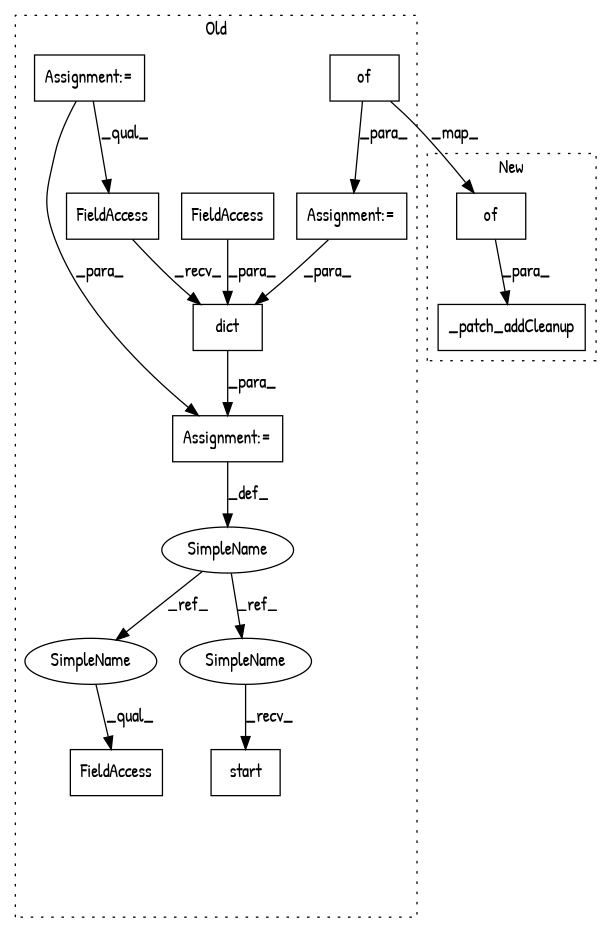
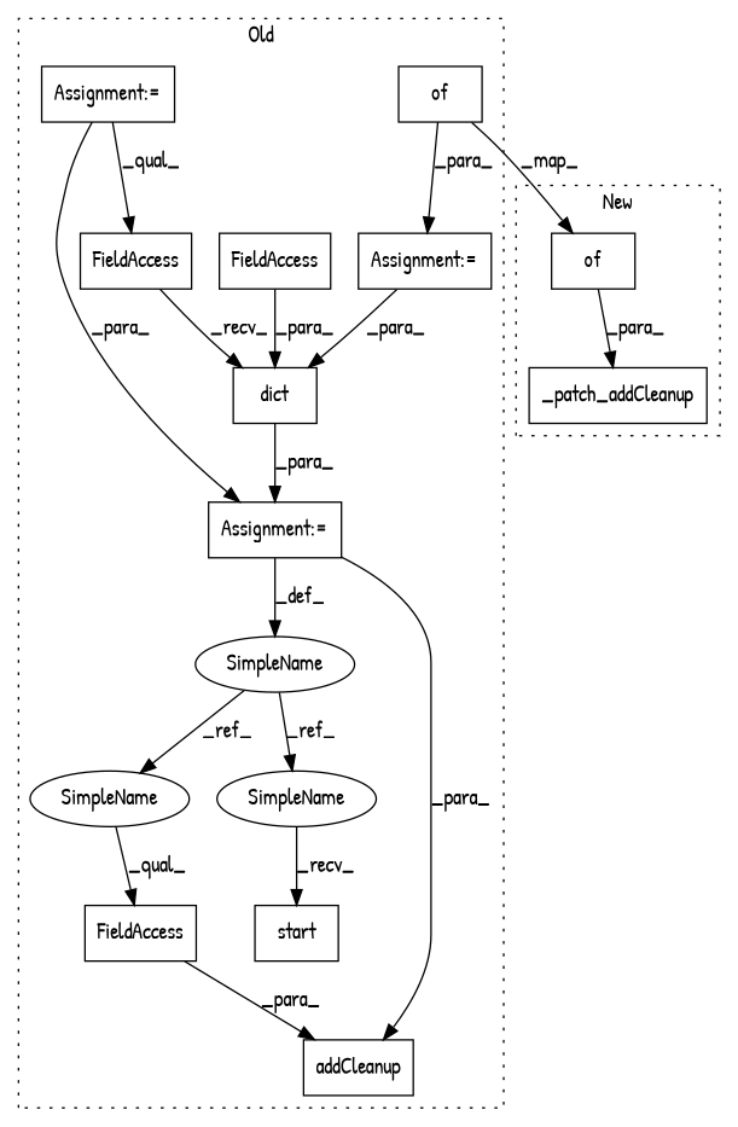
  digraph {
    fontname="Patrick Hand"
    node [a=32 fontname="Patrick Hand" l=15 s=13396 shape=box]
    edge [fontname="Patrick Hand"]
    n1 [l=7 label=start s=13367]
    n2 [a=42 label=SimpleName s=13294 shape=ellipse]
    n3 [a=22 l=20 label=FieldAccess]
    n4 [l="3,1" label=of s="13271,13287"]
    n5 [l="5,1" label=dict s="13321,13344"]
    n6 [a=22 l=10 label=FieldAccess s=13326]
    n7 [a=22 l=10 label=FieldAccess s=13310]
+   n8 [l="11,1" label=addCleanup s="13385,13416"]
    n9 [a=7 l=1 label="Assignment:=" s=13266]
    n10 [a=7 l=1 label="Assignment:=" s=13309]
    n11 [a=7 l=4 label="Assignment:=" s=13058]
    n12 [a=42 label=SimpleName s=13351 shape=ellipse]
    n13 [a=42 label=SimpleName shape=ellipse]
    n14 [l="15,1" label=_patch_addCleanup s="12455,12491"]
    n15 [l="3,1" label=of s="12474,12490"]
    subgraph cluster_1 {
      label=Old
      style=dotted
      n1
      n2
      n3
      n4
      n5
      n6
      n7
+     n8
      n9
      n10
      n11
      n12
      n13
    }
    subgraph cluster_2 {
      label=New
      style=dotted
      n14
      n15
    }
    n2 -> n12 [label=_ref_]
    n2 -> n13 [label=_ref_]
+   n3 -> n8 [label=_para_]
    n4 -> n9 [label=_para_]
    n4 -> n15 [label=_map_]
    n5 -> n10 [label=_para_]
    n6 -> n5 [label=_para_]
    n7 -> n5 [label=_recv_]
    n9 -> n5 [label=_para_]
    n10 -> n2 [label=_def_]
+   n10 -> n8 [label=_para_]
    n11 -> n7 [label=_qual_]
    n11 -> n10 [label=_para_]
    n12 -> n1 [label=_recv_]
    n13 -> n3 [label=_qual_]
    n15 -> n14 [label=_para_]
  }
